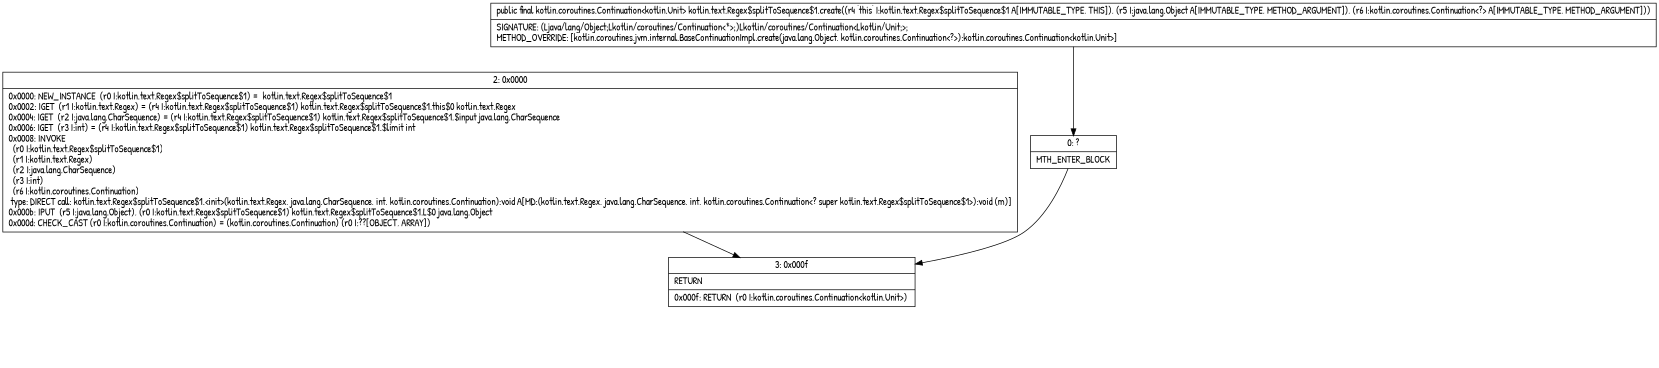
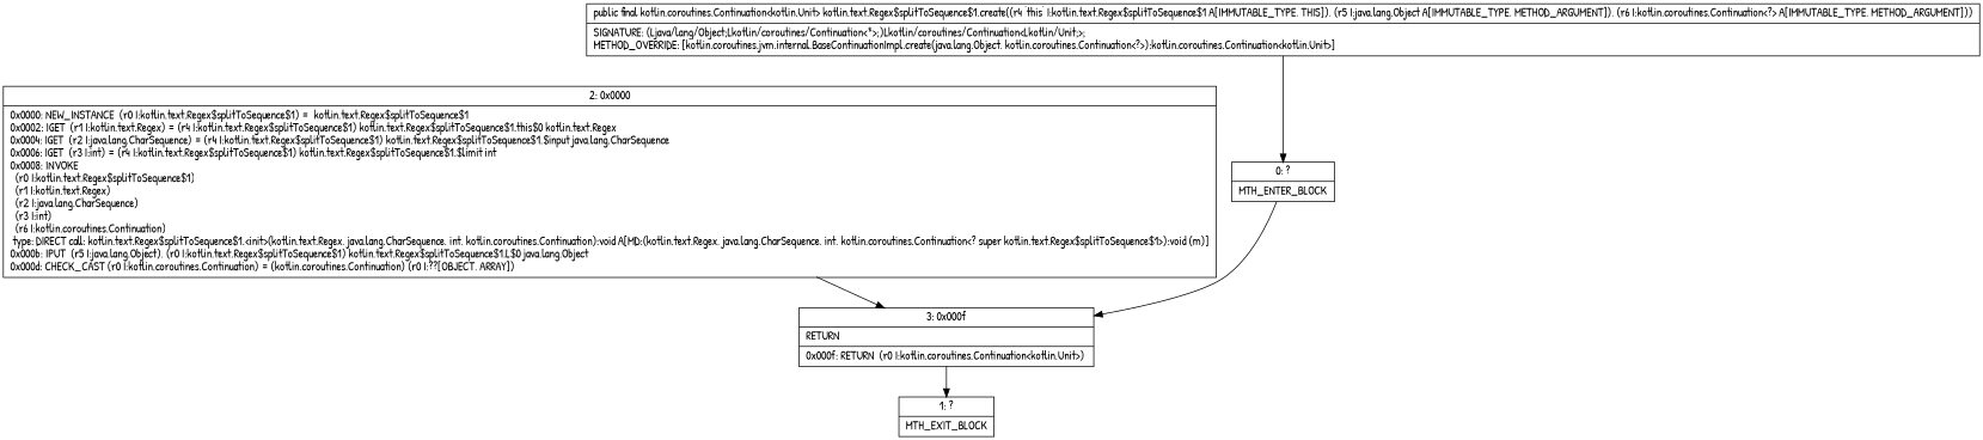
  digraph {
    fontname="Patrick Hand"
    node [fontname="Patrick Hand" shape=record]
    edge [fontname="Patrick Hand"]
    n1 [label="{0\:\ ?|MTH_ENTER_BLOCK\l}"]
    n2 [label="{3\:\ 0x000f|RETURN\l|0x000f: RETURN  (r0 I:kotlin.coroutines.Continuation\<kotlin.Unit\>) \l}"]
    n3 [label="{2\:\ 0x0000|0x0000: NEW_INSTANCE  (r0 I:kotlin.text.Regex$splitToSequence$1) =  kotlin.text.Regex$splitToSequence$1 \l0x0002: IGET  (r1 I:kotlin.text.Regex) = (r4 I:kotlin.text.Regex$splitToSequence$1) kotlin.text.Regex$splitToSequence$1.this$0 kotlin.text.Regex \l0x0004: IGET  (r2 I:java.lang.CharSequence) = (r4 I:kotlin.text.Regex$splitToSequence$1) kotlin.text.Regex$splitToSequence$1.$input java.lang.CharSequence \l0x0006: IGET  (r3 I:int) = (r4 I:kotlin.text.Regex$splitToSequence$1) kotlin.text.Regex$splitToSequence$1.$limit int \l0x0008: INVOKE  \l  (r0 I:kotlin.text.Regex$splitToSequence$1)\l  (r1 I:kotlin.text.Regex)\l  (r2 I:java.lang.CharSequence)\l  (r3 I:int)\l  (r6 I:kotlin.coroutines.Continuation)\l type: DIRECT call: kotlin.text.Regex$splitToSequence$1.\<init\>(kotlin.text.Regex, java.lang.CharSequence, int, kotlin.coroutines.Continuation):void A[MD:(kotlin.text.Regex, java.lang.CharSequence, int, kotlin.coroutines.Continuation\<? super kotlin.text.Regex$splitToSequence$1\>):void (m)]\l0x000b: IPUT  (r5 I:java.lang.Object), (r0 I:kotlin.text.Regex$splitToSequence$1) kotlin.text.Regex$splitToSequence$1.L$0 java.lang.Object \l0x000d: CHECK_CAST (r0 I:kotlin.coroutines.Continuation) = (kotlin.coroutines.Continuation) (r0 I:??[OBJECT, ARRAY]) \l}"]
+   n4 [label="{1\:\ ?|MTH_EXIT_BLOCK\l}"]
    n5 [label="{public final kotlin.coroutines.Continuation\<kotlin.Unit\> kotlin.text.Regex$splitToSequence$1.create((r4 'this' I:kotlin.text.Regex$splitToSequence$1 A[IMMUTABLE_TYPE, THIS]), (r5 I:java.lang.Object A[IMMUTABLE_TYPE, METHOD_ARGUMENT]), (r6 I:kotlin.coroutines.Continuation\<?\> A[IMMUTABLE_TYPE, METHOD_ARGUMENT]))  | SIGNATURE: (Ljava\/lang\/Object;Lkotlin\/coroutines\/Continuation\<*\>;)Lkotlin\/coroutines\/Continuation\<Lkotlin\/Unit;\>;\lMETHOD_OVERRIDE: [kotlin.coroutines.jvm.internal.BaseContinuationImpl.create(java.lang.Object, kotlin.coroutines.Continuation\<?\>):kotlin.coroutines.Continuation\<kotlin.Unit\>]\l}"]
    n1 -> n2
+   n2 -> n4
    n3 -> n2
    n5 -> n1
  }
